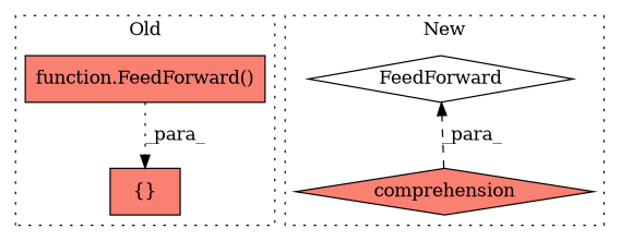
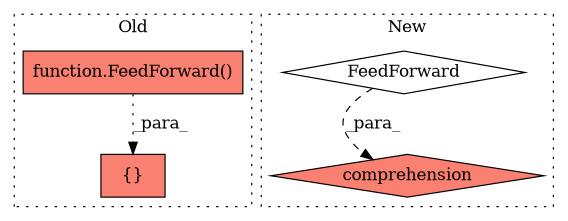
  digraph {
    node [fillcolor=salmon shape=box style=filled]
    n1 [a=75 l=44 label="function.FeedForward()" s=12123]
    n2 [a=59 l="18,0" label="{}" s="11747,12167"]
    n3 [a=106 fillcolor=white l=48 label=FeedForward s=12663 shape=diamond]
    n4 [a=45 l=3 label=comprehension s=12689 shape=diamond]
    subgraph cluster_1 {
      label=Old
      style=dotted
      n1
      n2
    }
    subgraph cluster_2 {
      label=New
      style=dotted
      n3
      n4
    }
    n1 -> n2 [label=_para_ style=dotted]
-   n4 -> n3 [label=_para_ style=dashed]
+   n3 -> n4 [label=_para_ style=dashed]
  }
